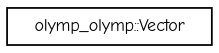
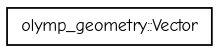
  digraph {
    rankdir=LR
    fontname="Comic Neue"
-   n1 [color=black fillcolor=white fontname="Comic Neue" fontsize=10 height=0.2 label="olymp_olymp::Vector" shape=record style=filled width=0.4]
+   n1 [color=black fillcolor=white fontname="Comic Neue" fontsize=10 height=0.2 label="olymp_geometry::Vector" shape=record style=filled width=0.4]
  }
